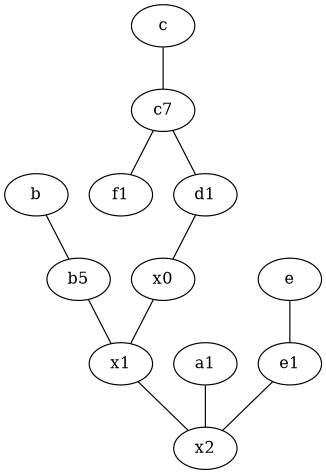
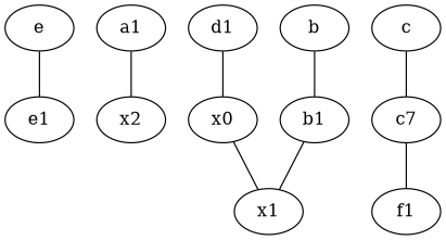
  graph {
    node [labelfontsize=50]
    e1
    x2
-   b1 [label=b5]
+   b1
    x1
    x0
    n6 [label=c7]
    f1
    d1
    e
    c
    b
    a1
-   e1 -- x2
    b1 -- x1
-   x1 -- x2
    x0 -- x1
    n6 -- f1
-   n6 -- d1
    d1 -- x0
    e -- e1
    c -- n6
    b -- b1
    a1 -- x2
  }
